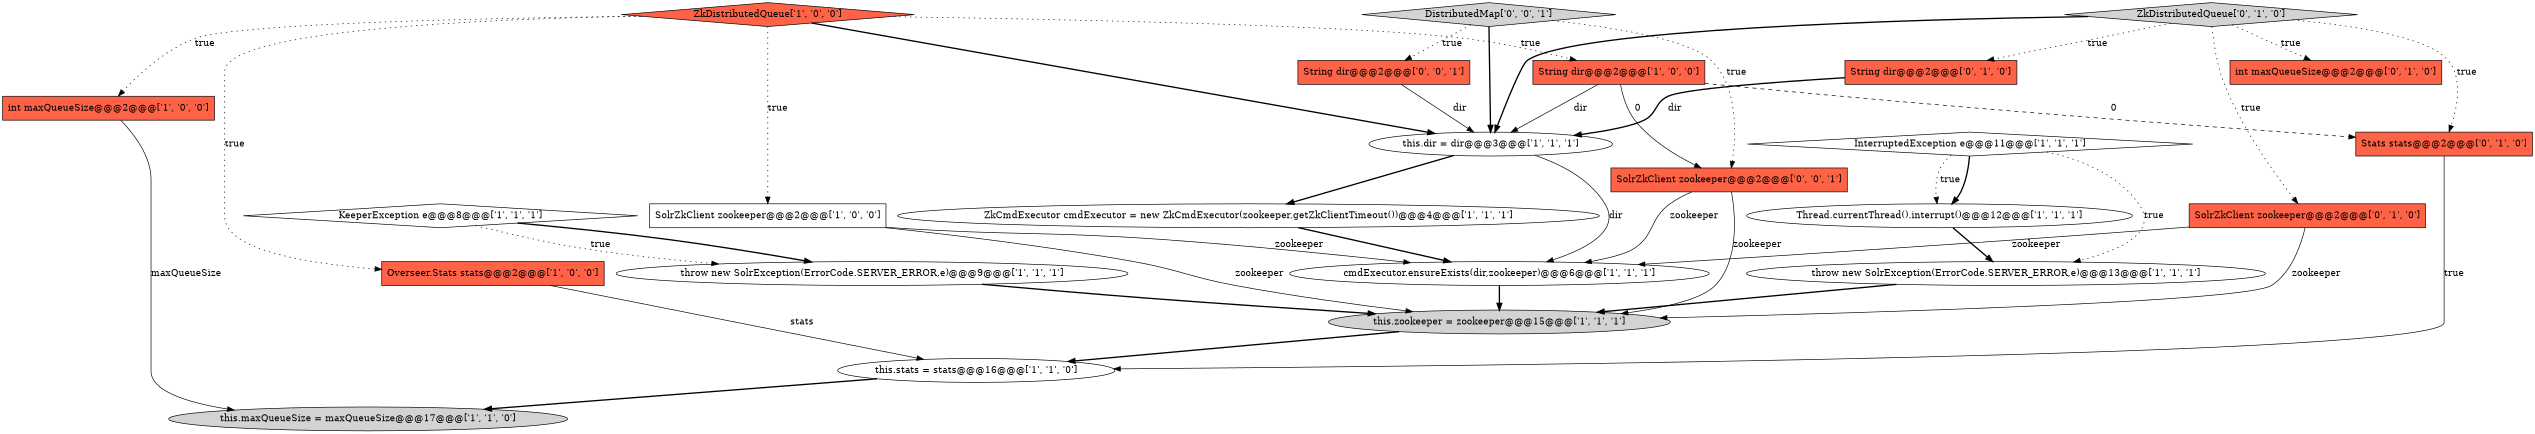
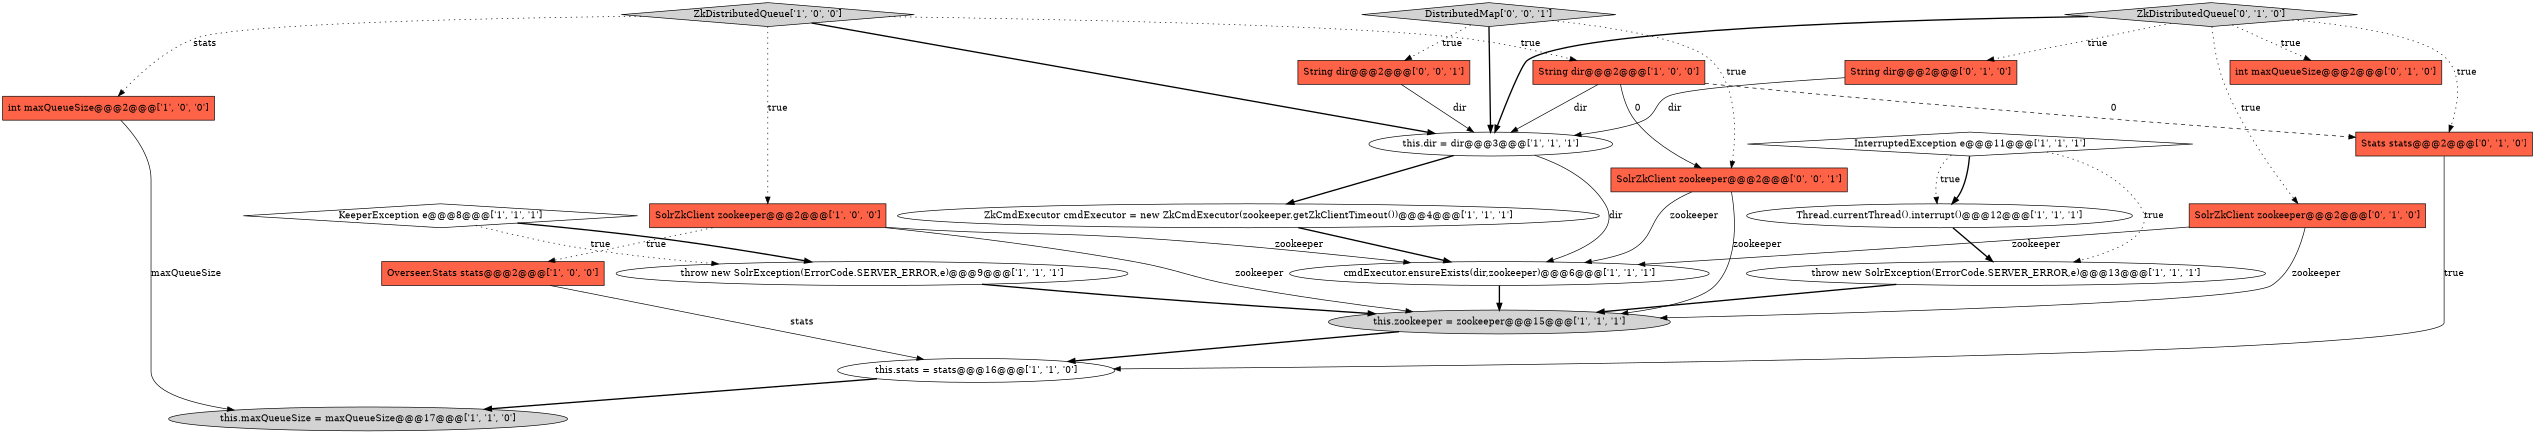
  digraph {
    fontname="DejaVu Serif"
    node [fillcolor=tomato fontname="DejaVu Serif" shape=box style=filled]
    edge [fontname="DejaVu Serif" style=solid]
    n1 [fillcolor=lightgray label="this.maxQueueSize = maxQueueSize@@@17@@@['1', '1', '0']" shape=ellipse]
    n2 [fillcolor=white label="this.dir = dir@@@3@@@['1', '1', '1']" shape=ellipse]
    n3 [fillcolor=white label="ZkCmdExecutor cmdExecutor = new ZkCmdExecutor(zookeeper.getZkClientTimeout())@@@4@@@['1', '1', '1']" shape=ellipse]
    n4 [fillcolor=white label="cmdExecutor.ensureExists(dir,zookeeper)@@@6@@@['1', '1', '1']" shape=ellipse]
    n5 [fillcolor=lightgray label="this.zookeeper = zookeeper@@@15@@@['1', '1', '1']" shape=ellipse]
    n6 [label="SolrZkClient zookeeper@@@2@@@['0', '0', '1']"]
    n7 [fillcolor=white label="this.stats = stats@@@16@@@['1', '1', '0']" shape=ellipse]
    n8 [fillcolor=lightgray label="DistributedMap['0', '0', '1']" shape=diamond]
    n9 [label="String dir@@@2@@@['0', '0', '1']"]
    n10 [label="String dir@@@2@@@['1', '0', '0']"]
    n11 [label="Stats stats@@@2@@@['0', '1', '0']"]
    n12 [fillcolor=white label="throw new SolrException(ErrorCode.SERVER_ERROR,e)@@@13@@@['1', '1', '1']" shape=ellipse]
-   n13 [label="ZkDistributedQueue['1', '0', '0']" shape=diamond]
+   n13 [fillcolor=lightgray label="ZkDistributedQueue['1', '0', '0']" shape=diamond]
    n14 [label="Overseer.Stats stats@@@2@@@['1', '0', '0']"]
    n15 [label="int maxQueueSize@@@2@@@['1', '0', '0']"]
-   n16 [fillcolor=white label="SolrZkClient zookeeper@@@2@@@['1', '0', '0']"]
+   n16 [label="SolrZkClient zookeeper@@@2@@@['1', '0', '0']"]
    n17 [label="SolrZkClient zookeeper@@@2@@@['0', '1', '0']"]
    n18 [fillcolor=white label="KeeperException e@@@8@@@['1', '1', '1']" shape=diamond]
    n19 [fillcolor=white label="throw new SolrException(ErrorCode.SERVER_ERROR,e)@@@9@@@['1', '1', '1']" shape=ellipse]
    n20 [fillcolor=lightgray label="ZkDistributedQueue['0', '1', '0']" shape=diamond]
    n21 [label="int maxQueueSize@@@2@@@['0', '1', '0']"]
    n22 [label="String dir@@@2@@@['0', '1', '0']"]
    n23 [fillcolor=white label="InterruptedException e@@@11@@@['1', '1', '1']" shape=diamond]
    n24 [fillcolor=white label="Thread.currentThread().interrupt()@@@12@@@['1', '1', '1']" shape=ellipse]
    n2 -> n3 [style=bold]
    n2 -> n4 [label=dir]
    n3 -> n4 [style=bold]
    n4 -> n5 [style=bold]
    n5 -> n7 [style=bold]
    n6 -> n4 [label=zookeeper]
    n6 -> n5 [label=zookeeper]
    n7 -> n1 [style=bold]
    n8 -> n2 [style=bold]
    n8 -> n6 [label=true style=dotted]
    n8 -> n9 [label=true style=dotted]
    n9 -> n2 [label=dir]
    n10 -> n2 [label=dir]
    n10 -> n6 [label=0]
    n10 -> n11 [label=0 style=dashed]
    n11 -> n7 [label=true]
    n12 -> n5 [style=bold]
    n13 -> n2 [style=bold]
    n13 -> n10 [label=true style=dotted]
-   n13 -> n14 [label=true style=dotted]
-   n13 -> n15 [label=true style=dotted]
+   n16 -> n14 [label=true style=dotted]
+   n13 -> n15 [label=stats style=dotted]
    n13 -> n16 [label=true style=dotted]
    n14 -> n7 [label=stats]
    n15 -> n1 [label=maxQueueSize]
    n16 -> n4 [label=zookeeper]
    n16 -> n5 [label=zookeeper]
    n17 -> n4 [label=zookeeper]
    n17 -> n5 [label=zookeeper]
    n18 -> n19 [style=bold]
    n18 -> n19 [label=true style=dotted]
    n19 -> n5 [style=bold]
    n20 -> n2 [style=bold]
    n20 -> n11 [label=true style=dotted]
    n20 -> n17 [label=true style=dotted]
    n20 -> n21 [label=true style=dotted]
    n20 -> n22 [label=true style=dotted]
-   n22 -> n2 [label=dir style=bold]
+   n22 -> n2 [label=dir]
    n23 -> n12 [label=true style=dotted]
    n23 -> n24 [label=true style=dotted]
    n23 -> n24 [style=bold]
    n24 -> n12 [style=bold]
  }
